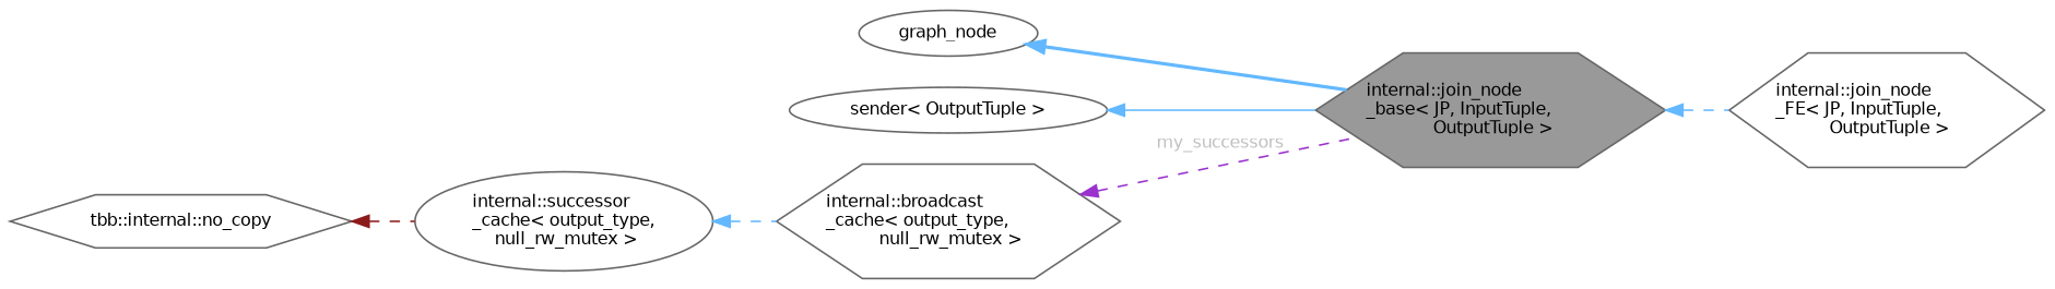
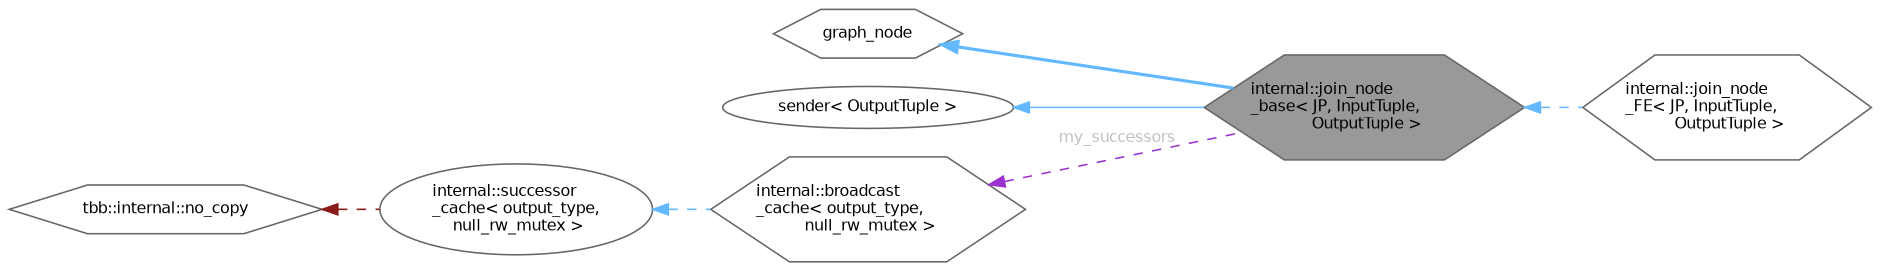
  digraph {
    rankdir=LR
    node [color=gray40 fillcolor=white fontname=Helvetica fontsize=10 shape=hexagon style=filled]
    edge [color=steelblue1 dir=back fontname=Helvetica fontsize=10 labelfontname=Helvetica labelfontsize=10 style=dashed]
    n1 [fillcolor=grey60 fontcolor=black height=0.2 label="internal::join_node\l_base\< JP, InputTuple,\l OutputTuple \>" width=0.4]
    n2 [height=0.2 label="internal::join_node\l_FE\< JP, InputTuple,\l OutputTuple \>" width=0.4]
-   n3 [height=0.2 label=graph_node shape=ellipse width=0.4]
+   n3 [height=0.2 label=graph_node width=0.4]
    n4 [height=0.2 label="sender\< OutputTuple \>" shape=ellipse width=0.4]
    n5 [height=0.2 label="internal::broadcast\l_cache\< output_type,\l null_rw_mutex \>" width=0.4]
    n6 [height=0.2 label="internal::successor\l_cache\< output_type,\l null_rw_mutex \>" shape=ellipse width=0.4]
    n7 [height=0.2 label="tbb::internal::no_copy" width=0.4]
    n1 -> n2
    n3 -> n1 [style=bold]
    n4 -> n1 [style=solid]
    n5 -> n1 [color=darkorchid3 fontcolor=grey label=" my_successors"]
    n6 -> n5
    n7 -> n6 [color=firebrick4]
  }
